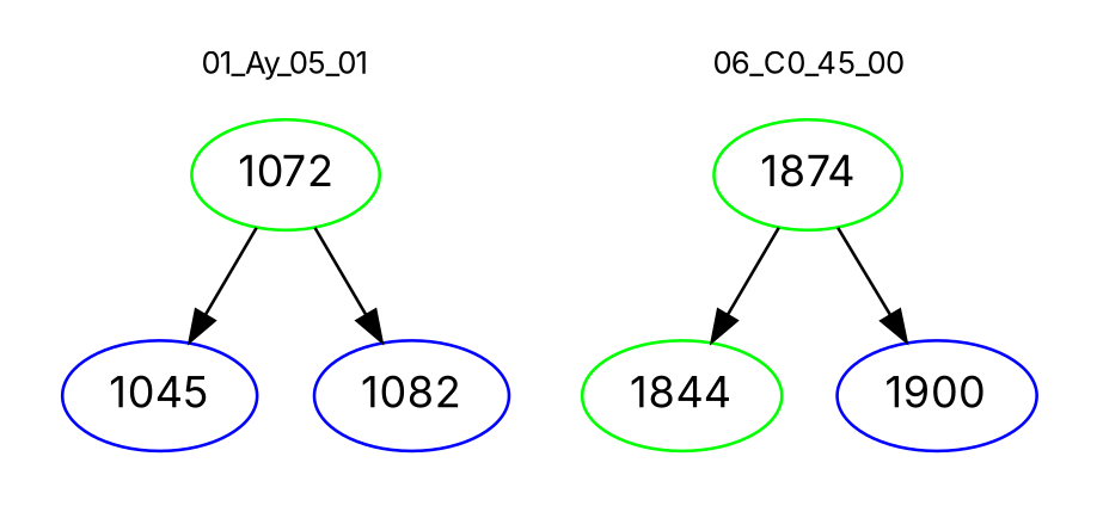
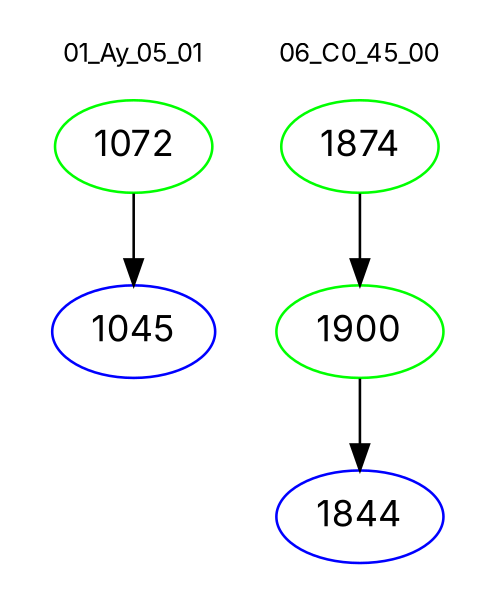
  digraph {
    fontname=Inter
    node [color=green fontname=Inter]
    edge [color=black fontname=Inter]
    n1 [label=1072]
    n2 [color=blue label=1045]
-   n3 [color=blue label=1082]
    n4 [label=1874]
-   n5 [label=1844]
-   n6 [color=blue label=1900]
+   n5 [color=blue label=1844]
+   n6 [label=1900]
    subgraph cluster_1 {
      color=white
      fontsize=10
      label="01_Ay_05_01"
      n1
      n2
-     n3
    }
    subgraph cluster_2 {
      color=white
      fontsize=10
      label="06_C0_45_00"
      n4
      n5
      n6
    }
    n1 -> n2
-   n1 -> n3
-   n4 -> n5
+   n6 -> n5
    n4 -> n6
  }
